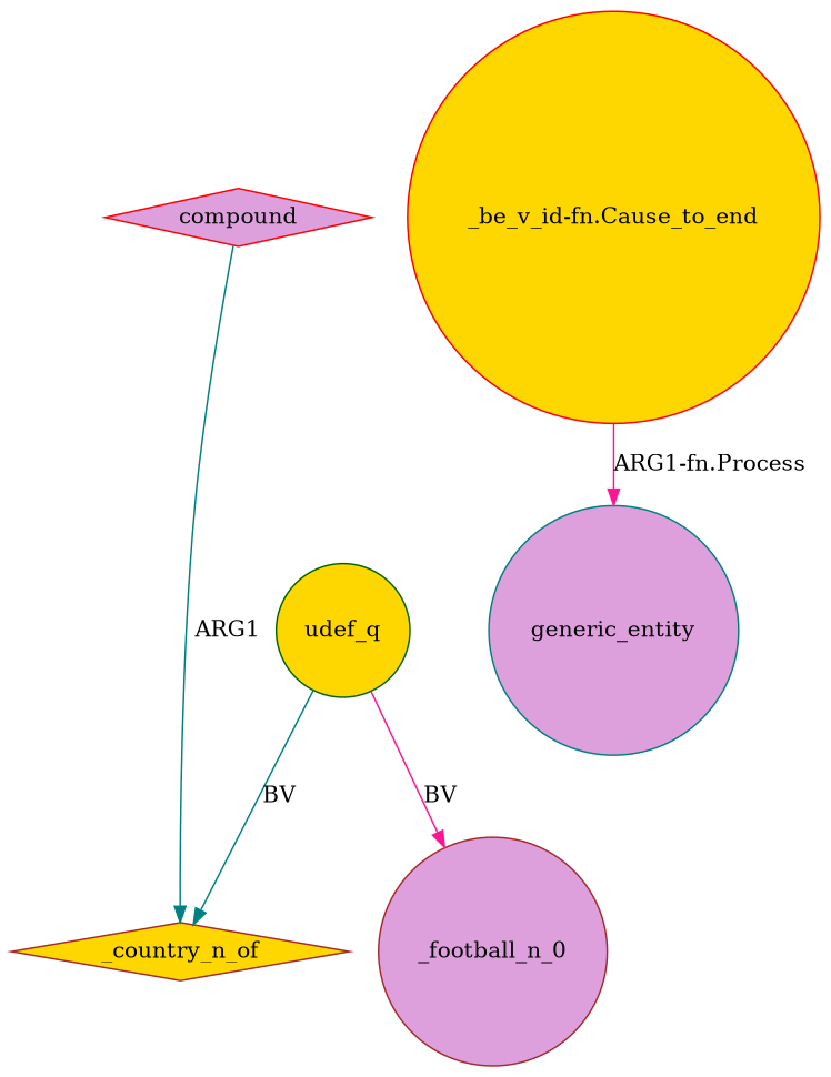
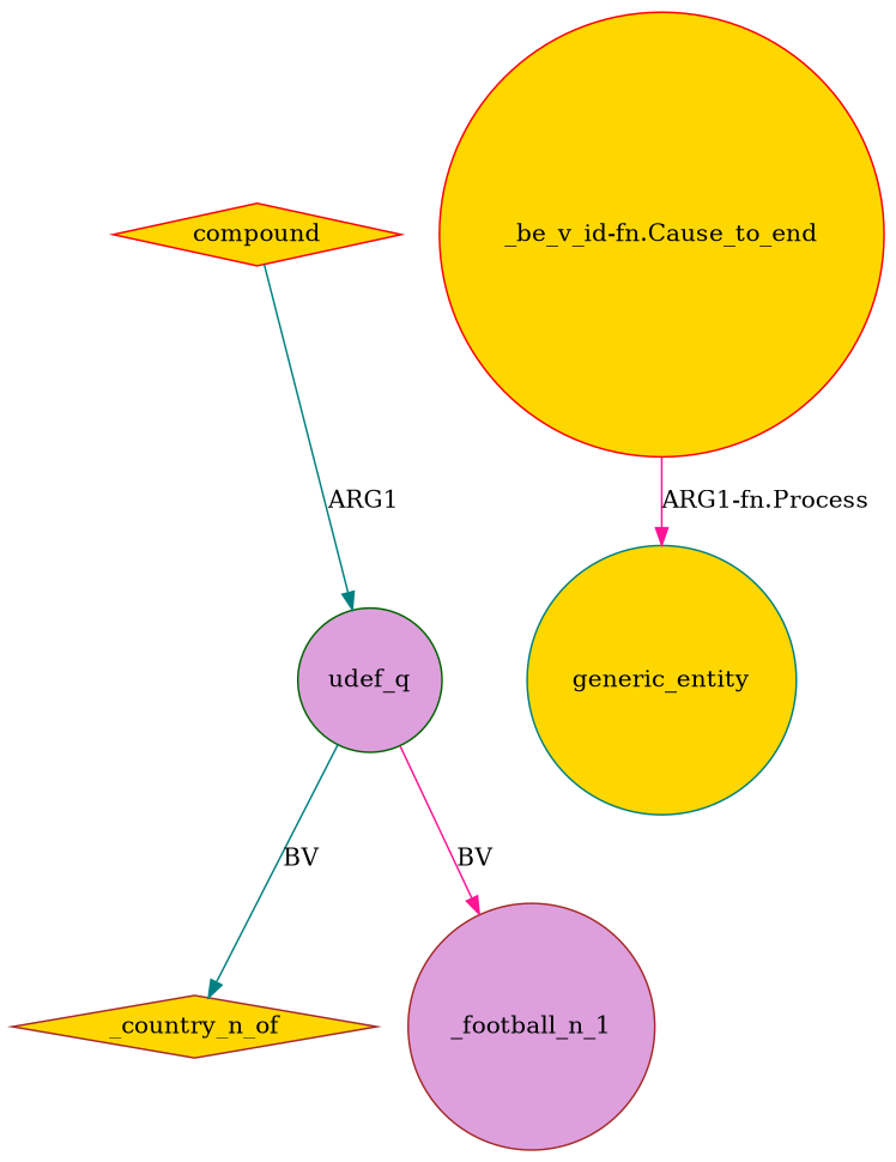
  digraph {
    node [color=red fillcolor=plum shape=circle style=filled]
    edge [color=teal]
-   compound [shape=diamond]
+   compound [fillcolor=gold shape=diamond]
    _country_n_of [color=brown fillcolor=gold shape=diamond]
-   udef_q [color=darkgreen fillcolor=gold]
-   _football_n_1 [color=brown label=_football_n_0]
+   udef_q [color=darkgreen]
+   _football_n_1 [color=brown]
    "_be_v_id-fn.Cause_to_end" [fillcolor=gold]
-   generic_entity [color=teal]
-   compound -> _country_n_of [label=ARG1]
+   generic_entity [color=teal fillcolor=gold]
+   compound -> udef_q [label=ARG1]
    udef_q -> _country_n_of [label=BV]
    udef_q -> _football_n_1 [color=deeppink label=BV]
    "_be_v_id-fn.Cause_to_end" -> generic_entity [color=deeppink label="ARG1-fn.Process"]
  }
